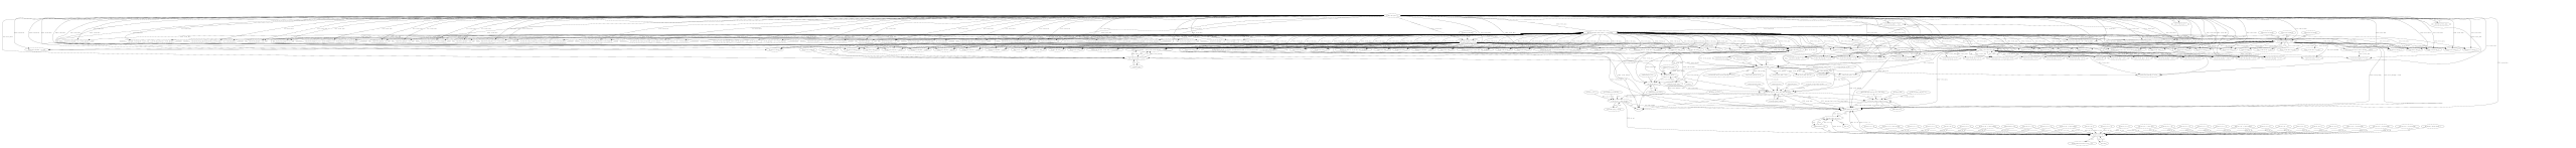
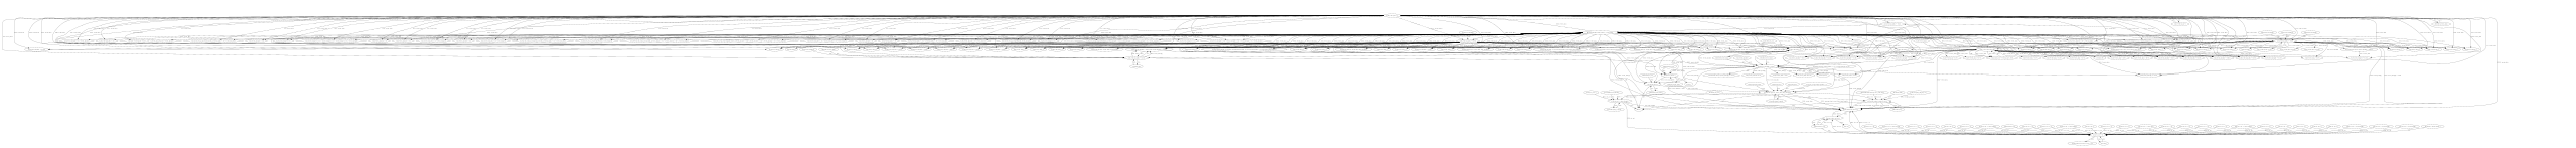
  digraph {
    fontname="PT Serif"
    node [fontname="PT Serif"]
    edge [fontname="PT Serif"]
    n1 [label="(Call,event_data++)"]
    n2 [label="(Call,event_data++)"]
    n3 [label="(Call,event_data++)"]
    n4 [label="(Identifier,event_data)"]
    n5 [label="(Block,)"]
    n6 [label="(Block,)"]
    n7 [label="(Identifier,event_data)"]
    n8 [label="(Call,memcpy(text, event_data, tmp_length))"]
    n9 [label="(Identifier,event_data)"]
    n10 [label="(Call,event_data[0] == 0x01)"]
    n11 [label="(Call,event_data++)"]
    n12 [label="(Call,event_data[1] == 0x02)"]
    n13 [label="(Call,event_data[0] == 0x00)"]
    n14 [label="(Call,event_data++)"]
    n15 [label="(Call,(event_data[4] << 8) + event_data[5])"]
+   n16 [label="(Call,event_data[3] << 16)"]
    n17 [label="(Call,mdi->events[mdi->events_size - 1].event_data.channel = event_data[2])"]
    n18 [label="(Call,midi_setup_sequenceno(mdi, ((event_data[2] << 8) + event_data[3])))"]
    n19 [label="(Call,event_data[2] << 24)"]
    n20 [label="(Call,(event_data[3] << 24) + (event_data[4] << 16) + (event_data[5] << 8) + event_data[6])"]
    n21 [label="(Call,event_data++)"]
    n22 [label="(Call,event_data++)"]
    n23 [label="(Call,event_data[2] << 16)"]
    n24 [label="(Call,event_data[3] << 24)"]
    n25 [label="(Call,event_data++)"]
    n26 [label="(Call,event_data[0] == 0x02)"]
    n27 [label="(Call,event_data[0] == 0x51)"]
    n28 [label="(Call,(event_data[2] << 8) + event_data[3])"]
    n29 [label="(Call,event_data++)"]
    n30 [label="(Call,event_data[0] == 0x04)"]
    n31 [label="(Call,midi_setup_keysignature(mdi, ((event_data[2] << 8) + event_data[3])))"]
    n32 [label="(Call,event_data[1] == 0x04)"]
    n33 [label="(Call,midi_setup_channelprefix(mdi, event_data[2]))"]
    n34 [label="(Call,event_data[1] == 0x01)"]
    n35 [label="(Call,_WM_midi_setup_tempo(mdi, ((event_data[2] << 16) + (event_data[3] << 8) + event_data[4])))"]
    n36 [label="(Call,midi_setup_timesignature(mdi, ((event_data[2] << 24) + (event_data[3] << 16) + (event_data[4] << 8) + event_data[5])))"]
    n37 [label="(Call,event_data[1] == 0x03)"]
    n38 [label="(Call,(event_data[4] << 16) + (event_data[5] << 8) + event_data[6])"]
    n39 [label="(Call,event_data++)"]
    n40 [label="(Call,event_data[2] << 8)"]
    n41 [label="(Call,event_data[1] == 0)"]
    n42 [label="(Call,(event_data[2] << 16) + (event_data[3] << 8) + event_data[4])"]
    n43 [label="(Call,(event_data[2] << 8) + event_data[3])"]
    n44 [label="(Call,event_data[0] == 0x20)"]
    n45 [label="(Call,event_data++)"]
    n46 [label="(Call,event_data[0] == 0x58)"]
    n47 [label="(Call,midi_setup_portprefix(mdi, event_data[2]))"]
    n48 [label="(Call,event_data[2] << 8)"]
    n49 [label="(Call,event_data[0] == 0x59)"]
    n50 [label="(Call,event_data[0] == 0x54)"]
    n51 [label="(Call,event_data++)"]
    n52 [label="(Call,event_data[0] == 0x03)"]
    n53 [label="(Call,midi_setup_smpteoffset(mdi, ((event_data[3] << 24) + (event_data[4] << 16) + (event_data[5] << 8) + event_data[6])))"]
    n54 [label="(Call,event_data[4] << 16)"]
    n55 [label="(Call,(event_data[2] << 24) + (event_data[3] << 16) + (event_data[4] << 8) + event_data[5])"]
    n56 [label="(Call,event_data[1] == 0x01)"]
    n57 [label="(Call,event_data[3] << 8)"]
    n58 [label="(Call,event_data[1] == 0x02)"]
    n59 [label="(Call,event_data++)"]
    n60 [label="(Call,event_data[1] == 0x05)"]
    n61 [label="(Call,event_data[0] == 0x21)"]
    n62 [label="(MethodReturn,uint32_t)"]
    n63 [label="(Call,event_data[4] << 8)"]
    n64 [label="(Call,event_data[0] == 0x2F)"]
    n65 [label="(Call,(event_data[5] << 8) + event_data[6])"]
    n66 [label="(Call,*event_data++)"]
    n67 [label="(Call,event_data[0] == 0x06)"]
    n68 [label="(Call,event_data++)"]
    n69 [label="(Call,event_data++)"]
    n70 [label="(Call,event_data[0] == 0x05)"]
    n71 [label="(Call,event_data++)"]
    n72 [label="(Call,event_data++)"]
    n73 [label="(Call,(event_data[3] << 8) + event_data[4])"]
    n74 [label="(Call,event_data++)"]
    n75 [label="(Call,(event_data[3] << 16) + (event_data[4] << 8) + event_data[5])"]
    n76 [label="(Call,event_data[0] == 0x07)"]
    n77 [label="(Call,event_data++)"]
    n78 [label="(Call,event_data++)"]
    n79 [label="(Identifier,event_data)"]
    n80 [label="(Call,event_data[1] == 0x00)"]
    n81 [label="(Call,event_data[5] << 8)"]
    n82 [label="(Call,event_data++)"]
    n83 [label="(Call,event_data++)"]
    n84 [label="(Call,memcpy(text, event_data, tmp_length))"]
    n85 [label="(Call,event_data++)"]
    n86 [label="(Call,event_data++)"]
    n87 [label="(Call,event_data++)"]
    n88 [label="(Call,memcpy(text, event_data, tmp_length))"]
    n89 [label="(Call,memcpy(&mdi->extra_info.copyright[strlen(mdi->extra_info.copyright) + 1], event_data, tmp_length))"]
    n90 [label="(Call,event_data++)"]
    n91 [label="(Call,memcpy(text, event_data, tmp_length))"]
    n92 [label="(Call,event_data++)"]
    n93 [label="(Call,event_data++)"]
    n94 [label="(Call,memcpy(text, event_data, tmp_length))"]
    n95 [label="(Call,event_data++)"]
    n96 [label="(Call,memcpy(mdi->extra_info.copyright, event_data, tmp_length))"]
    n97 [label="(Call,memcpy(text, event_data, tmp_length))"]
    n98 [label="(Call,event_data++)"]
    n99 [label="(Call,event_data++)"]
    n100 [label="(Call,event_data++)"]
    n101 [label="(Call,event_data++)"]
    n102 [label="(Call,memcpy(text, event_data, tmp_length))"]
+   n103 [label="(Literal,0x02)"]
    n104 [label="(Call,(event_data[0] == 0x00) && (event_data[1] == 0x02))"]
    n105 [label="(Call,*event_data > 0x7f)"]
    n106 [label="(Call,*event_data & 0x7f)"]
    n107 [label="(Literal,0x01)"]
    n108 [label="(Call,*event_data > 0x7f)"]
    n109 [label="(ControlStructure,if (event_data[0] == 0x01))"]
    n110 [label="(Call,*event_data & 0x7f)"]
    n111 [label="(Literal,0x00)"]
    n112 [label="(MethodParameterIn,uint8_t * event_data)"]
    n113 [label="(Return,return ret_cnt;)"]
    n114 [label="(Call,event_data[0] >= 0x80)"]
    n115 [label="(Call,*event_data & 0xf0)"]
    n116 [label="(Call,*event_data > 0x7f)"]
    n117 [label="(ControlStructure,if (event_data[0] >= 0x80))"]
    n118 [label="(Call,event_data++)"]
    n119 [label="(Call,event_data++)"]
    n120 [label="(Call,*event_data > 0x7f)"]
    n121 [label="(Call,*event_data & 0x7F)"]
    n122 [label="(Call,event_data++)"]
    n123 [label="(Call,*event_data & 0x7F)"]
    n124 [label="(Literal,0x80)"]
    n125 [label="(Call,event_data++)"]
    n126 [label="(Call,memcpy(sysex_store, event_data, sysex_len))"]
    n127 [label="(Call,event_data++)"]
    n128 [label="(Call,*event_data > 0x7f)"]
    n129 [label="(Call,*event_data > 0x7f)"]
    n130 [label="(Call,*event_data > 0x7f)"]
    n131 [label="(Call,*event_data > 0x7f)"]
    n132 [label="(Call,command = *event_data & 0xf0)"]
    n133 [label="(Call,*event_data > 0x7f)"]
    n134 [label="(Call,*event_data > 0x7f)"]
    n135 [label="(Call,*event_data > 0x7f)"]
    n136 [label="(Literal,0xf0)"]
    1000141
    n138 [label="(Call,midi_setup_text(mdi, text))"]
    n139 [label="(Call,ret_cnt += tmp_length)"]
    n140 [label="(Identifier,tmp_length)"]
    n141 [label="(Identifier,text)"]
    n142 [label="(Call,ret_cnt == 0)"]
    n143 [label="(Identifier,tmp_length)"]
    n144 [label="(ControlStructure,if (ret_cnt == 0))"]
    n145 [label="(Literal,0)"]
    n146 [label="(Block,)"]
    n147 [label="(Identifier,ret_cnt)"]
    n148 [label="(Call,ret_cnt = 0)"]
    n149 [label="(MethodParameterIn,struct _mdi *mdi)"]
    n150 [label="(Call,ret_cnt += tmp_length)"]
    n151 [label="(Call,ret_cnt += 7)"]
    n152 [label="(Identifier,command)"]
    n153 [label="(Call,ret_cnt += 2)"]
    n154 [label="(Call,ret_cnt++)"]
    n155 [label="(Call,ret_cnt += 2)"]
    n156 [label="(Call,ret_cnt += tmp_length)"]
    n157 [label="(Identifier,ret_cnt)"]
    n158 [label="(Identifier,ret_cnt)"]
    n159 [label="(Call,ret_cnt += 2)"]
    n160 [label="(Call,ret_cnt += 2)"]
    n161 [label="(Call,*event_data)"]
    n162 [label="(Identifier,event_data)"]
    n163 [label="(Call,event_data[0])"]
    n164 [label="(Call,ret_cnt += tmp_length)"]
    n165 [label="(Call,ret_cnt++)"]
    n166 [label="(Call,ret_cnt += 2)"]
    n167 [label="(Identifier,text)"]
    n168 [label="(Identifier,ret_cnt)"]
    n169 [label="(Call,ret_cnt++)"]
    n170 [label="(Call,text = malloc(tmp_length + 1))"]
    n171 [label="(Call,ret_cnt += 5)"]
    n172 [label="(Call,tmp_length = (tmp_length << 7) + (*event_data & 0x7f))"]
    n173 [label="(Call,ret_cnt += sysex_len)"]
    n174 [label="(Call,ret_cnt += 3)"]
    n175 [label="(Identifier,event_data)"]
    n176 [label="(Identifier,mdi)"]
    n177 [label="(Call,event_data[0])"]
    n178 [label="(Call,ret_cnt += 6)"]
    n179 [label="(Call,ret_cnt += 2)"]
    n180 [label="(Call,ret_cnt += 3)"]
    n181 [label="(Call,ret_cnt += tmp_length)"]
    n182 [label="(Call,ret_cnt += 4)"]
    n183 [label="(Call,ret_cnt += 4)"]
    n184 [label="(Identifier,ret_cnt)"]
    n185 [label="(ControlStructure,break;)"]
    n186 [label="(Call,ret_cnt = 0)"]
    n187 [label="(Identifier,event_data)"]
    n188 [label="(Identifier,command)"]
    n189 [label="(Call,ret_cnt++)"]
    n190 [label="(Call,ret_cnt++)"]
    n191 [label="(Call,ret_cnt += tmp_length)"]
    n192 [label="(Identifier,ret_cnt)"]
    n193 [label="(Call,event_data[0])"]
    n194 [label="(Call,ret_cnt += tmp_length)"]
    n195 [label="(Call,ret_cnt += tmp_length)"]
    n196 [label="(Call,event_data[1])"]
    n197 [label="(Identifier,__FUNCTION__)"]
    n198 [label="(Call,text[tmp_length] = '\0')"]
    n199 [label="(Identifier,text)"]
    n1 -> n2 [label="DDG: event_data"]
    n1 -> n3 [label="DDG: event_data"]
    n1 -> n4 [label="CFG: "]
    n1 -> n5 [label="AST: "]
    n2 -> n3 [label="DDG: event_data"]
    n2 -> n6 [label="AST: "]
    n2 -> n7 [label="CFG: "]
    n3 -> n5 [label="AST: "]
    n3 -> n8 [label="DDG: event_data"]
    n3 -> n9 [label="CFG: "]
    n4 -> n1 [label="AST: "]
    n4 -> n10 [label="CFG: "]
    n7 -> n2 [label="AST: "]
    n8 -> n5 [label="AST: "]
    n8 -> n62 [label="DDG: event_data"]
    n8 -> n62 [label="DDG: memcpy(text, event_data, tmp_length)"]
    n8 -> n138 [label="DDG: text"]
    n8 -> n139 [label="DDG: tmp_length"]
    n8 -> n140 [label="CFG: "]
    n9 -> n3 [label="AST: "]
    n10 -> n1 [label="DDG: event_data[0]"]
    n10 -> n2 [label="DDG: event_data[0]"]
    n10 -> n3 [label="DDG: event_data[0]"]
    n10 -> n8 [label="DDG: event_data[0]"]
    n10 -> n26 [label="DDG: event_data[0]"]
    n10 -> n62 [label="DDG: event_data[0]"]
    n10 -> n62 [label="DDG: event_data[0] == 0x01"]
    n10 -> n105 [label="DDG: event_data[0]"]
    n10 -> n106 [label="DDG: event_data[0]"]
-   n172 -> n107 [label="CFG: "]
+   n10 -> n107 [label="CFG: "]
    n10 -> n108 [label="DDG: event_data[0]"]
    n10 -> n109 [label="AST: "]
    n10 -> n110 [label="DDG: event_data[0]"]
    n11 -> n1 [label="DDG: event_data"]
    n11 -> n10 [label="DDG: event_data"]
    n11 -> n12 [label="DDG: event_data"]
    n11 -> n13 [label="DDG: event_data"]
    n11 -> n14 [label="DDG: event_data"]
    n11 -> n15 [label="DDG: event_data"]
+   n11 -> n16 [label="DDG: event_data"]
    n11 -> n17 [label="DDG: event_data"]
    n11 -> n18 [label="DDG: event_data"]
    n11 -> n19 [label="DDG: event_data"]
    n11 -> n20 [label="DDG: event_data"]
    n11 -> n21 [label="DDG: event_data"]
    n11 -> n22 [label="DDG: event_data"]
    n11 -> n23 [label="DDG: event_data"]
    n11 -> n24 [label="DDG: event_data"]
    n11 -> n25 [label="DDG: event_data"]
    n11 -> n26 [label="DDG: event_data"]
    n11 -> n27 [label="DDG: event_data"]
    n11 -> n28 [label="DDG: event_data"]
    n11 -> n29 [label="DDG: event_data"]
    n11 -> n30 [label="DDG: event_data"]
    n11 -> n31 [label="DDG: event_data"]
    n11 -> n32 [label="DDG: event_data"]
    n11 -> n33 [label="DDG: event_data"]
    n11 -> n34 [label="DDG: event_data"]
    n11 -> n35 [label="DDG: event_data"]
    n11 -> n36 [label="DDG: event_data"]
    n11 -> n37 [label="DDG: event_data"]
    n11 -> n38 [label="DDG: event_data"]
    n11 -> n39 [label="DDG: event_data"]
    n11 -> n40 [label="DDG: event_data"]
    n11 -> n41 [label="DDG: event_data"]
    n11 -> n42 [label="DDG: event_data"]
    n11 -> n43 [label="DDG: event_data"]
    n11 -> n44 [label="DDG: event_data"]
    n11 -> n45 [label="DDG: event_data"]
    n11 -> n46 [label="DDG: event_data"]
    n11 -> n47 [label="DDG: event_data"]
    n11 -> n48 [label="DDG: event_data"]
    n11 -> n49 [label="DDG: event_data"]
    n11 -> n50 [label="DDG: event_data"]
    n11 -> n51 [label="DDG: event_data"]
    n11 -> n52 [label="DDG: event_data"]
    n11 -> n53 [label="DDG: event_data"]
    n11 -> n54 [label="DDG: event_data"]
    n11 -> n55 [label="DDG: event_data"]
    n11 -> n56 [label="DDG: event_data"]
    n11 -> n57 [label="DDG: event_data"]
    n11 -> n58 [label="DDG: event_data"]
    n11 -> n59 [label="DDG: event_data"]
    n11 -> n60 [label="DDG: event_data"]
    n11 -> n61 [label="DDG: event_data"]
    n11 -> n62 [label="DDG: event_data"]
    n11 -> n63 [label="DDG: event_data"]
    n11 -> n64 [label="DDG: event_data"]
    n11 -> n65 [label="DDG: event_data"]
    n11 -> n66 [label="AST: "]
    n11 -> n67 [label="DDG: event_data"]
    n11 -> n68 [label="DDG: event_data"]
    n11 -> n69 [label="DDG: event_data"]
    n11 -> n70 [label="DDG: event_data"]
    n11 -> n71 [label="DDG: event_data"]
    n11 -> n72 [label="DDG: event_data"]
    n11 -> n73 [label="DDG: event_data"]
    n11 -> n74 [label="DDG: event_data"]
    n11 -> n75 [label="DDG: event_data"]
    n11 -> n76 [label="DDG: event_data"]
    n11 -> n77 [label="DDG: event_data"]
    n11 -> n78 [label="DDG: event_data"]
    n11 -> n79 [label="CFG: "]
    n11 -> n80 [label="DDG: event_data"]
    n11 -> n81 [label="DDG: event_data"]
    n12 -> n1 [label="DDG: event_data[1]"]
    n12 -> n2 [label="DDG: event_data[1]"]
    n12 -> n3 [label="DDG: event_data[1]"]
    n12 -> n8 [label="DDG: event_data[1]"]
    n12 -> n21 [label="DDG: event_data[1]"]
    n12 -> n25 [label="DDG: event_data[1]"]
    n12 -> n29 [label="DDG: event_data[1]"]
    n12 -> n32 [label="DDG: event_data[1]"]
    n12 -> n34 [label="DDG: event_data[1]"]
    n12 -> n37 [label="DDG: event_data[1]"]
    n12 -> n56 [label="DDG: event_data[1]"]
    n12 -> n58 [label="DDG: event_data[1]"]
    n12 -> n60 [label="DDG: event_data[1]"]
    n12 -> n62 [label="DDG: event_data[1]"]
    n12 -> n68 [label="DDG: event_data[1]"]
    n12 -> n69 [label="DDG: event_data[1]"]
    n12 -> n72 [label="DDG: event_data[1]"]
    n12 -> n77 [label="DDG: event_data[1]"]
    n12 -> n80 [label="DDG: event_data[1]"]
    n12 -> n82 [label="DDG: event_data[1]"]
    n12 -> n83 [label="DDG: event_data[1]"]
    n12 -> n84 [label="DDG: event_data[1]"]
    n12 -> n85 [label="DDG: event_data[1]"]
    n12 -> n86 [label="DDG: event_data[1]"]
    n12 -> n87 [label="DDG: event_data[1]"]
    n12 -> n88 [label="DDG: event_data[1]"]
    n12 -> n89 [label="DDG: event_data[1]"]
    n12 -> n90 [label="DDG: event_data[1]"]
    n12 -> n91 [label="DDG: event_data[1]"]
    n12 -> n92 [label="DDG: event_data[1]"]
    n12 -> n93 [label="DDG: event_data[1]"]
    n12 -> n94 [label="DDG: event_data[1]"]
    n12 -> n95 [label="DDG: event_data[1]"]
    n12 -> n96 [label="DDG: event_data[1]"]
    n12 -> n97 [label="DDG: event_data[1]"]
    n12 -> n98 [label="DDG: event_data[1]"]
    n12 -> n99 [label="DDG: event_data[1]"]
    n12 -> n100 [label="DDG: event_data[1]"]
    n12 -> n101 [label="DDG: event_data[1]"]
    n12 -> n102 [label="DDG: event_data[1]"]
+   n12 -> n103 [label="CFG: "]
    n12 -> n104 [label="AST: "]
    n12 -> n104 [label="DDG: event_data[1]"]
    n12 -> n104 [label="DDG: 0x02"]
    n13 -> n10 [label="DDG: event_data[0]"]
    n13 -> n104 [label="AST: "]
    n13 -> n104 [label="DDG: event_data[0]"]
    n13 -> n104 [label="DDG: 0x00"]
    n13 -> n111 [label="CFG: "]
    n61 -> n112 [label="DDG: event_data"]
    n62 -> n113 [label="CFG: "]
    n66 -> n11 [label="CFG: "]
    n79 -> n11 [label="AST: "]
+   n103 -> n12 [label="AST: "]
    n104 -> n12 [label="CFG: "]
    n104 -> n13 [label="CFG: "]
    n104 -> n62 [label="DDG: event_data[0]"]
    n107 -> n10 [label="AST: "]
    n111 -> n13 [label="AST: "]
    n112 -> n1 [label="DDG: event_data"]
    n112 -> n2 [label="DDG: event_data"]
    n112 -> n3 [label="DDG: event_data"]
    n112 -> n8 [label="DDG: event_data"]
    n112 -> n10 [label="DDG: event_data"]
    n112 -> n11 [label="DDG: event_data"]
    n112 -> n12 [label="DDG: event_data"]
    n112 -> n13 [label="DDG: event_data"]
    n112 -> n14 [label="DDG: event_data"]
    n112 -> n15 [label="DDG: event_data"]
+   n112 -> n16 [label="DDG: event_data"]
    n112 -> n17 [label="DDG: event_data"]
    n112 -> n18 [label="DDG: event_data"]
    n112 -> n19 [label="DDG: event_data"]
    n112 -> n20 [label="DDG: event_data"]
    n112 -> n21 [label="DDG: event_data"]
    n112 -> n22 [label="DDG: event_data"]
    n112 -> n23 [label="DDG: event_data"]
    n112 -> n24 [label="DDG: event_data"]
    n112 -> n25 [label="DDG: event_data"]
    n112 -> n26 [label="DDG: event_data"]
    n112 -> n27 [label="DDG: event_data"]
    n112 -> n28 [label="DDG: event_data"]
    n112 -> n29 [label="DDG: event_data"]
    n112 -> n30 [label="DDG: event_data"]
    n112 -> n31 [label="DDG: event_data"]
    n112 -> n32 [label="DDG: event_data"]
    n112 -> n33 [label="DDG: event_data"]
    n112 -> n34 [label="DDG: event_data"]
    n112 -> n35 [label="DDG: event_data"]
    n112 -> n36 [label="DDG: event_data"]
    n112 -> n37 [label="DDG: event_data"]
    n112 -> n38 [label="DDG: event_data"]
    n112 -> n39 [label="DDG: event_data"]
    n112 -> n40 [label="DDG: event_data"]
    n112 -> n41 [label="DDG: event_data"]
    n112 -> n42 [label="DDG: event_data"]
    n112 -> n43 [label="DDG: event_data"]
    n112 -> n44 [label="DDG: event_data"]
    n112 -> n45 [label="DDG: event_data"]
    n112 -> n46 [label="DDG: event_data"]
    n112 -> n47 [label="DDG: event_data"]
    n112 -> n48 [label="DDG: event_data"]
    n112 -> n49 [label="DDG: event_data"]
    n112 -> n50 [label="DDG: event_data"]
    n112 -> n51 [label="DDG: event_data"]
    n112 -> n52 [label="DDG: event_data"]
    n112 -> n53 [label="DDG: event_data"]
    n112 -> n54 [label="DDG: event_data"]
    n112 -> n55 [label="DDG: event_data"]
    n112 -> n56 [label="DDG: event_data"]
    n112 -> n57 [label="DDG: event_data"]
    n112 -> n58 [label="DDG: event_data"]
    n112 -> n59 [label="DDG: event_data"]
    n112 -> n60 [label="DDG: event_data"]
    n112 -> n62 [label="DDG: event_data"]
    n112 -> n63 [label="DDG: event_data"]
    n112 -> n64 [label="DDG: event_data"]
    n112 -> n65 [label="DDG: event_data"]
    n112 -> n67 [label="DDG: event_data"]
    n112 -> n68 [label="DDG: event_data"]
    n112 -> n69 [label="DDG: event_data"]
    n112 -> n70 [label="DDG: event_data"]
    n112 -> n71 [label="DDG: event_data"]
    n112 -> n72 [label="DDG: event_data"]
    n112 -> n73 [label="DDG: event_data"]
    n112 -> n74 [label="DDG: event_data"]
    n112 -> n75 [label="DDG: event_data"]
    n112 -> n76 [label="DDG: event_data"]
    n112 -> n77 [label="DDG: event_data"]
    n112 -> n78 [label="DDG: event_data"]
    n112 -> n80 [label="DDG: event_data"]
    n112 -> n81 [label="DDG: event_data"]
    n112 -> n82 [label="DDG: event_data"]
    n112 -> n83 [label="DDG: event_data"]
    n112 -> n84 [label="DDG: event_data"]
    n112 -> n85 [label="DDG: event_data"]
    n112 -> n86 [label="DDG: event_data"]
    n112 -> n87 [label="DDG: event_data"]
    n112 -> n88 [label="DDG: event_data"]
    n112 -> n89 [label="DDG: event_data"]
    n112 -> n90 [label="DDG: event_data"]
    n112 -> n91 [label="DDG: event_data"]
    n112 -> n92 [label="DDG: event_data"]
    n112 -> n93 [label="DDG: event_data"]
    n112 -> n94 [label="DDG: event_data"]
    n112 -> n95 [label="DDG: event_data"]
    n112 -> n96 [label="DDG: event_data"]
    n112 -> n97 [label="DDG: event_data"]
    n112 -> n98 [label="DDG: event_data"]
    n112 -> n99 [label="DDG: event_data"]
    n112 -> n100 [label="DDG: event_data"]
    n112 -> n101 [label="DDG: event_data"]
    n112 -> n102 [label="DDG: event_data"]
    n112 -> n114 [label="DDG: event_data"]
    n112 -> n118 [label="DDG: event_data"]
    n112 -> n119 [label="DDG: event_data"]
    n112 -> n122 [label="DDG: event_data"]
    n112 -> n125 [label="DDG: event_data"]
    n112 -> n126 [label="DDG: event_data"]
    n112 -> n127 [label="DDG: event_data"]
    n112 -> 1000141 [label="AST: "]
    n113 -> n62 [label="DDG: <RET>"]
    n113 -> n146 [label="AST: "]
    n113 -> n147 [label="CFG: "]
    n114 -> n11 [label="DDG: event_data[0]"]
    n114 -> n13 [label="DDG: event_data[0]"]
    n114 -> n14 [label="DDG: event_data[0]"]
    n114 -> n22 [label="DDG: event_data[0]"]
    n114 -> n39 [label="DDG: event_data[0]"]
    n114 -> n45 [label="DDG: event_data[0]"]
    n114 -> n51 [label="DDG: event_data[0]"]
    n114 -> n59 [label="DDG: event_data[0]"]
    n114 -> n62 [label="DDG: event_data[0]"]
    n114 -> n62 [label="DDG: event_data[0] >= 0x80"]
    n114 -> n71 [label="DDG: event_data[0]"]
    n114 -> n74 [label="DDG: event_data[0]"]
    n114 -> n78 [label="DDG: event_data[0]"]
    n114 -> n115 [label="DDG: event_data[0]"]
    n114 -> n116 [label="DDG: event_data[0]"]
    n114 -> n117 [label="AST: "]
    n114 -> n118 [label="DDG: event_data[0]"]
    n114 -> n119 [label="DDG: event_data[0]"]
    n114 -> n120 [label="DDG: event_data[0]"]
    n114 -> n121 [label="DDG: event_data[0]"]
    n114 -> n122 [label="DDG: event_data[0]"]
    n114 -> n123 [label="DDG: event_data[0]"]
    n114 -> n124 [label="CFG: "]
    n114 -> n125 [label="DDG: event_data[0]"]
    n114 -> n126 [label="DDG: event_data[0]"]
    n114 -> n127 [label="DDG: event_data[0]"]
    n115 -> n10 [label="DDG: *event_data"]
    n115 -> n26 [label="DDG: *event_data"]
    n115 -> n27 [label="DDG: *event_data"]
    n115 -> n44 [label="DDG: *event_data"]
    n115 -> n46 [label="DDG: *event_data"]
    n115 -> n49 [label="DDG: *event_data"]
    n115 -> n50 [label="DDG: *event_data"]
    n115 -> n52 [label="DDG: *event_data"]
    n115 -> n61 [label="DDG: *event_data"]
    n115 -> n62 [label="DDG: *event_data"]
    n115 -> n64 [label="DDG: *event_data"]
    n115 -> n67 [label="DDG: *event_data"]
    n115 -> n70 [label="DDG: *event_data"]
    n115 -> n76 [label="DDG: *event_data"]
    n115 -> n108 [label="DDG: *event_data"]
    n115 -> n116 [label="DDG: *event_data"]
    n115 -> n128 [label="DDG: *event_data"]
    n115 -> n129 [label="DDG: *event_data"]
    n115 -> n130 [label="DDG: *event_data"]
    n115 -> n131 [label="DDG: *event_data"]
    n115 -> n132 [label="AST: "]
    n115 -> n132 [label="DDG: *event_data"]
    n115 -> n132 [label="DDG: 0xf0"]
    n115 -> n133 [label="DDG: *event_data"]
    n115 -> n134 [label="DDG: *event_data"]
    n115 -> n135 [label="DDG: *event_data"]
    n115 -> n136 [label="CFG: "]
    n117 -> n30 [label="DDG: *event_data"]
    n124 -> n114 [label="AST: "]
    n132 -> n115 [label="CFG: "]
    n136 -> n115 [label="AST: "]
    n138 -> n5 [label="AST: "]
    n138 -> n62 [label="DDG: midi_setup_text(mdi, text)"]
    n138 -> n62 [label="DDG: text"]
    n138 -> n62 [label="DDG: mdi"]
    n138 -> n141 [label="CFG: "]
    n139 -> n5 [label="AST: "]
    n139 -> n62 [label="DDG: tmp_length"]
    n139 -> n142 [label="DDG: ret_cnt"]
    n139 -> n143 [label="CFG: "]
    n140 -> n8 [label="AST: "]
    n141 -> n138 [label="AST: "]
    n142 -> n62 [label="DDG: ret_cnt == 0"]
    n142 -> n62 [label="DDG: ret_cnt"]
    n142 -> n113 [label="DDG: ret_cnt"]
    n142 -> n144 [label="AST: "]
    n142 -> n145 [label="CFG: "]
    n143 -> n139 [label="AST: "]
    n145 -> n142 [label="AST: "]
    n147 -> n113 [label="AST: "]
    n147 -> n113 [label="DDG: ret_cnt"]
    n147 -> n142 [label="CFG: "]
    n148 -> n142 [label="DDG: ret_cnt"]
    n149 -> n138 [label="DDG: mdi"]
    n150 -> n142 [label="DDG: ret_cnt"]
    n151 -> n142 [label="DDG: ret_cnt"]
    n152 -> n114 [label="CFG: "]
    n153 -> n142 [label="DDG: ret_cnt"]
    n154 -> n142 [label="DDG: ret_cnt"]
    n155 -> n142 [label="DDG: ret_cnt"]
    n156 -> n142 [label="DDG: ret_cnt"]
    n157 -> n138 [label="CFG: "]
    n157 -> n139 [label="AST: "]
    n158 -> n142 [label="AST: "]
    n159 -> n142 [label="DDG: ret_cnt"]
    n160 -> n142 [label="DDG: ret_cnt"]
    n161 -> n115 [label="AST: "]
    n162 -> n10 [label="CFG: "]
    n163 -> n13 [label="AST: "]
    n164 -> n142 [label="DDG: ret_cnt"]
    n165 -> n142 [label="DDG: ret_cnt"]
    n166 -> n142 [label="DDG: ret_cnt"]
    n167 -> n8 [label="CFG: "]
    n168 -> n3 [label="CFG: "]
    n169 -> n139 [label="DDG: ret_cnt"]
    n170 -> n8 [label="DDG: text"]
    n171 -> n142 [label="DDG: ret_cnt"]
    n172 -> n8 [label="DDG: tmp_length"]
    n173 -> n142 [label="DDG: ret_cnt"]
    n174 -> n142 [label="DDG: ret_cnt"]
    n175 -> n8 [label="AST: "]
    n176 -> n138 [label="AST: "]
    n177 -> n10 [label="AST: "]
    n178 -> n142 [label="DDG: ret_cnt"]
    n179 -> n142 [label="DDG: ret_cnt"]
    n180 -> n142 [label="DDG: ret_cnt"]
    n181 -> n142 [label="DDG: ret_cnt"]
    n182 -> n142 [label="DDG: ret_cnt"]
    n183 -> n142 [label="DDG: ret_cnt"]
    n184 -> n1 [label="CFG: "]
    n185 -> n139 [label="CFG: "]
    n186 -> n142 [label="DDG: ret_cnt"]
    n187 -> n13 [label="CFG: "]
    n188 -> n114 [label="CFG: "]
    n189 -> n142 [label="DDG: ret_cnt"]
    n190 -> n142 [label="DDG: ret_cnt"]
    n191 -> n142 [label="DDG: ret_cnt"]
    n192 -> n2 [label="CFG: "]
    n193 -> n114 [label="AST: "]
    n194 -> n142 [label="DDG: ret_cnt"]
    n195 -> n142 [label="DDG: ret_cnt"]
    n196 -> n12 [label="AST: "]
    n197 -> n142 [label="CFG: "]
    n198 -> n138 [label="DDG: text[tmp_length]"]
    n199 -> n8 [label="AST: "]
  }
